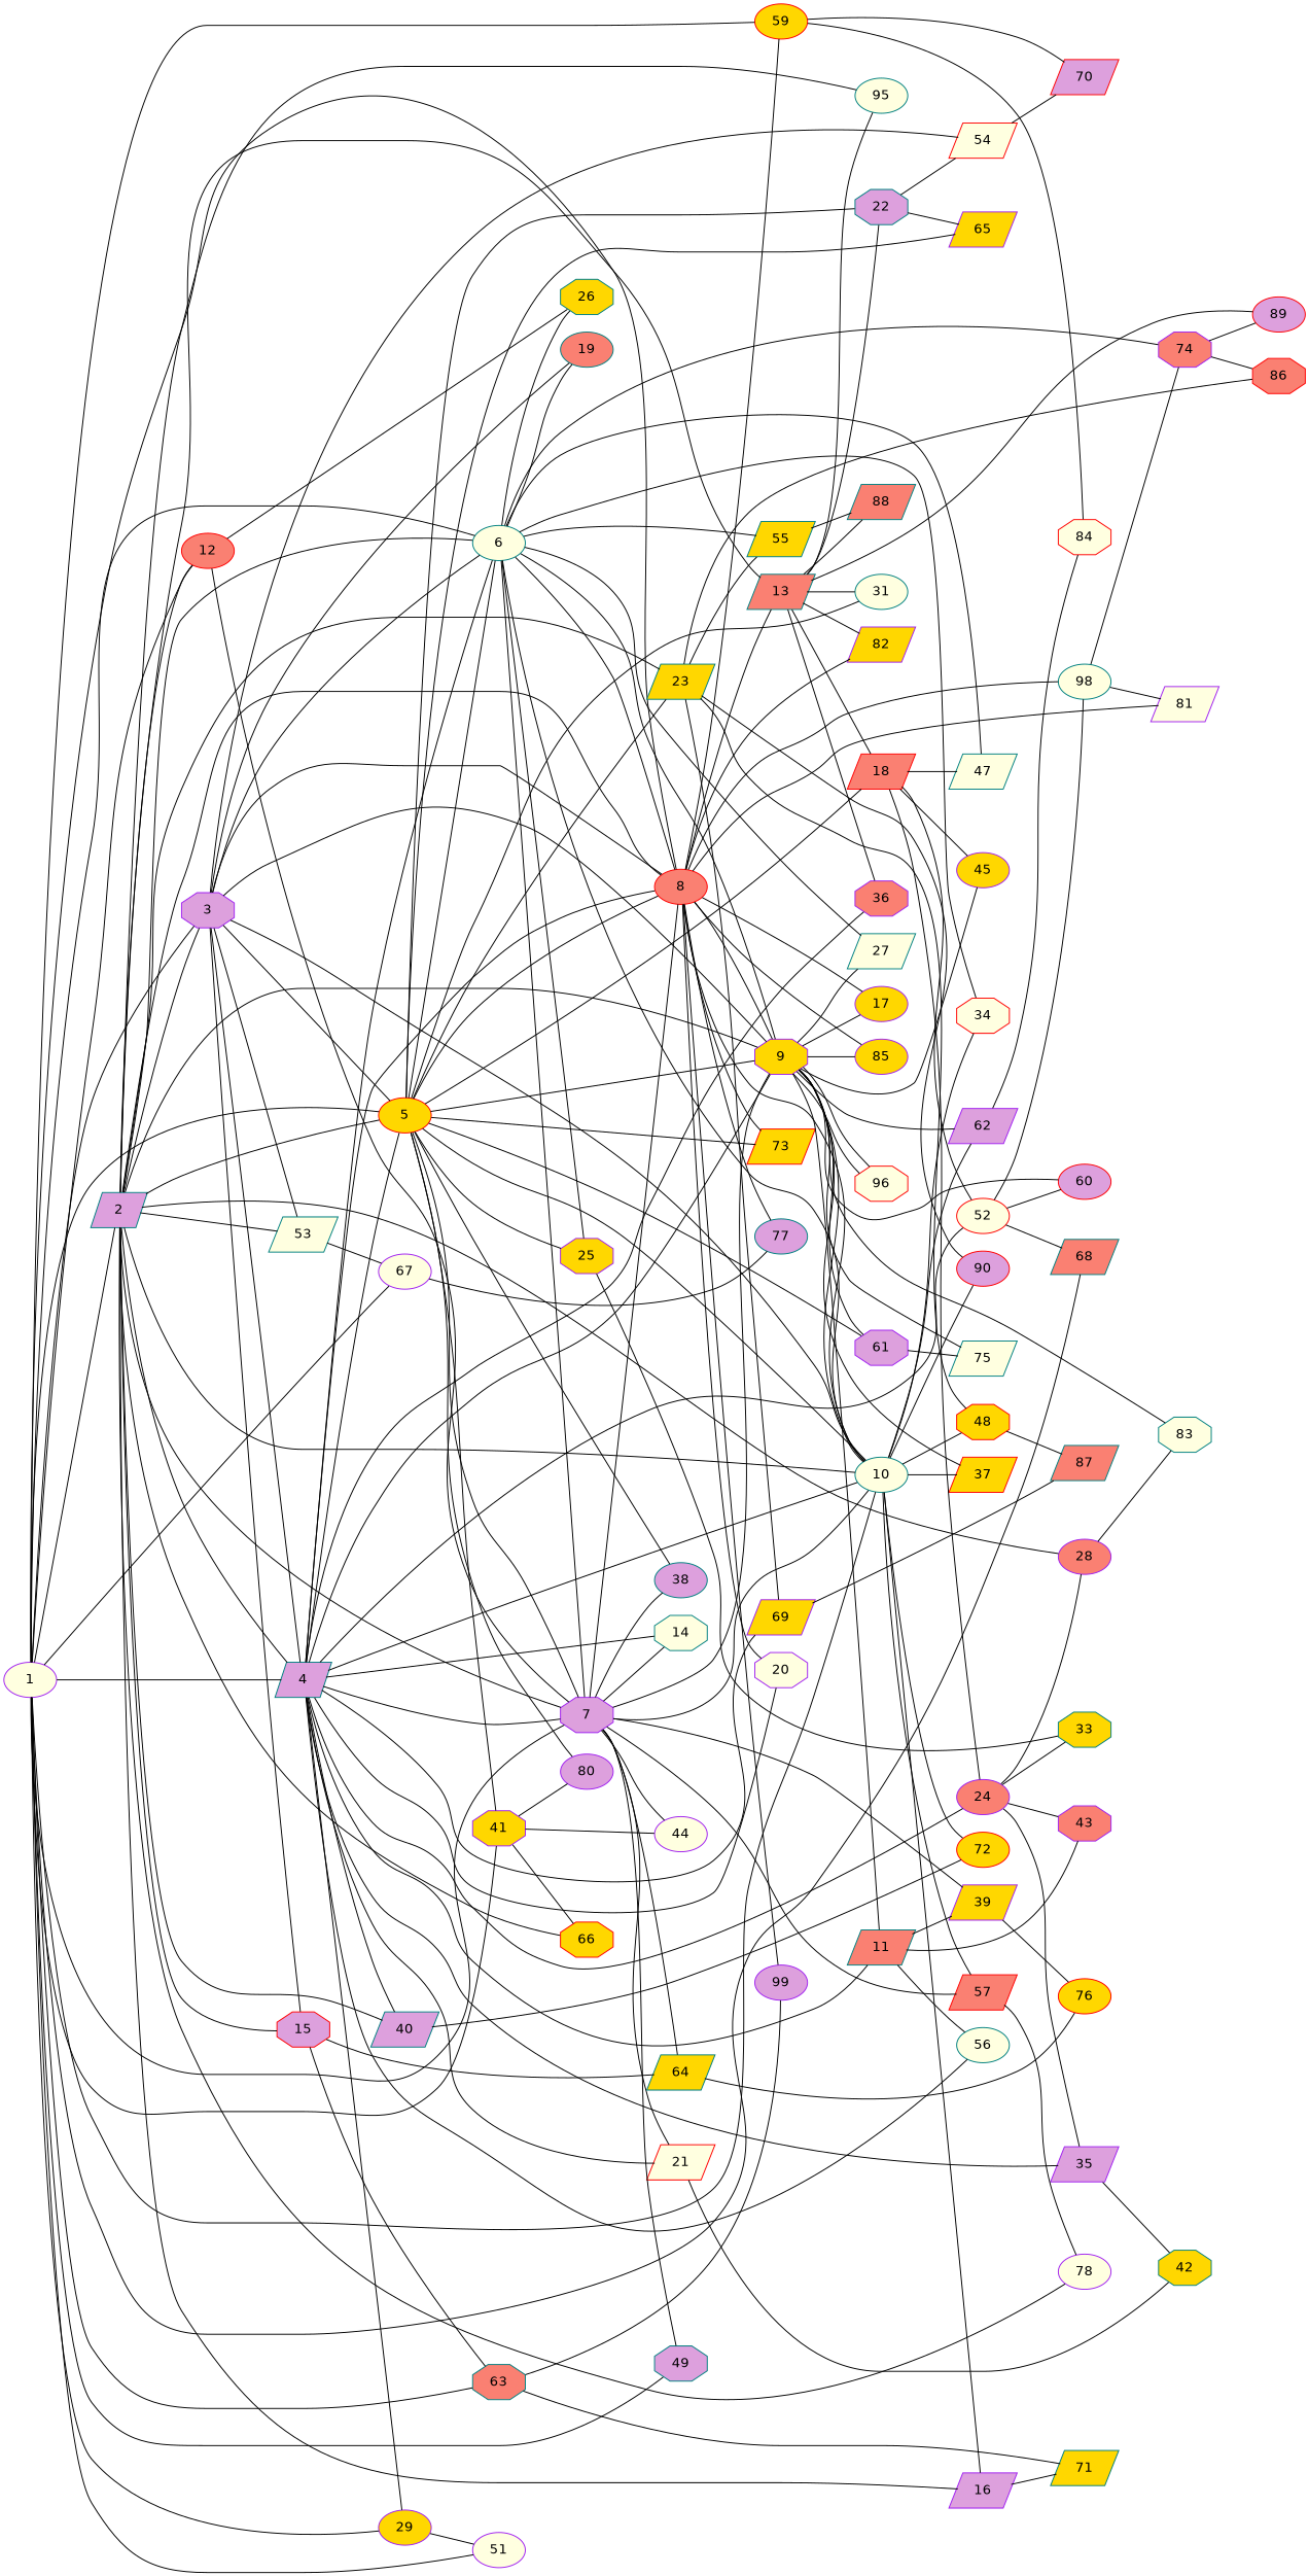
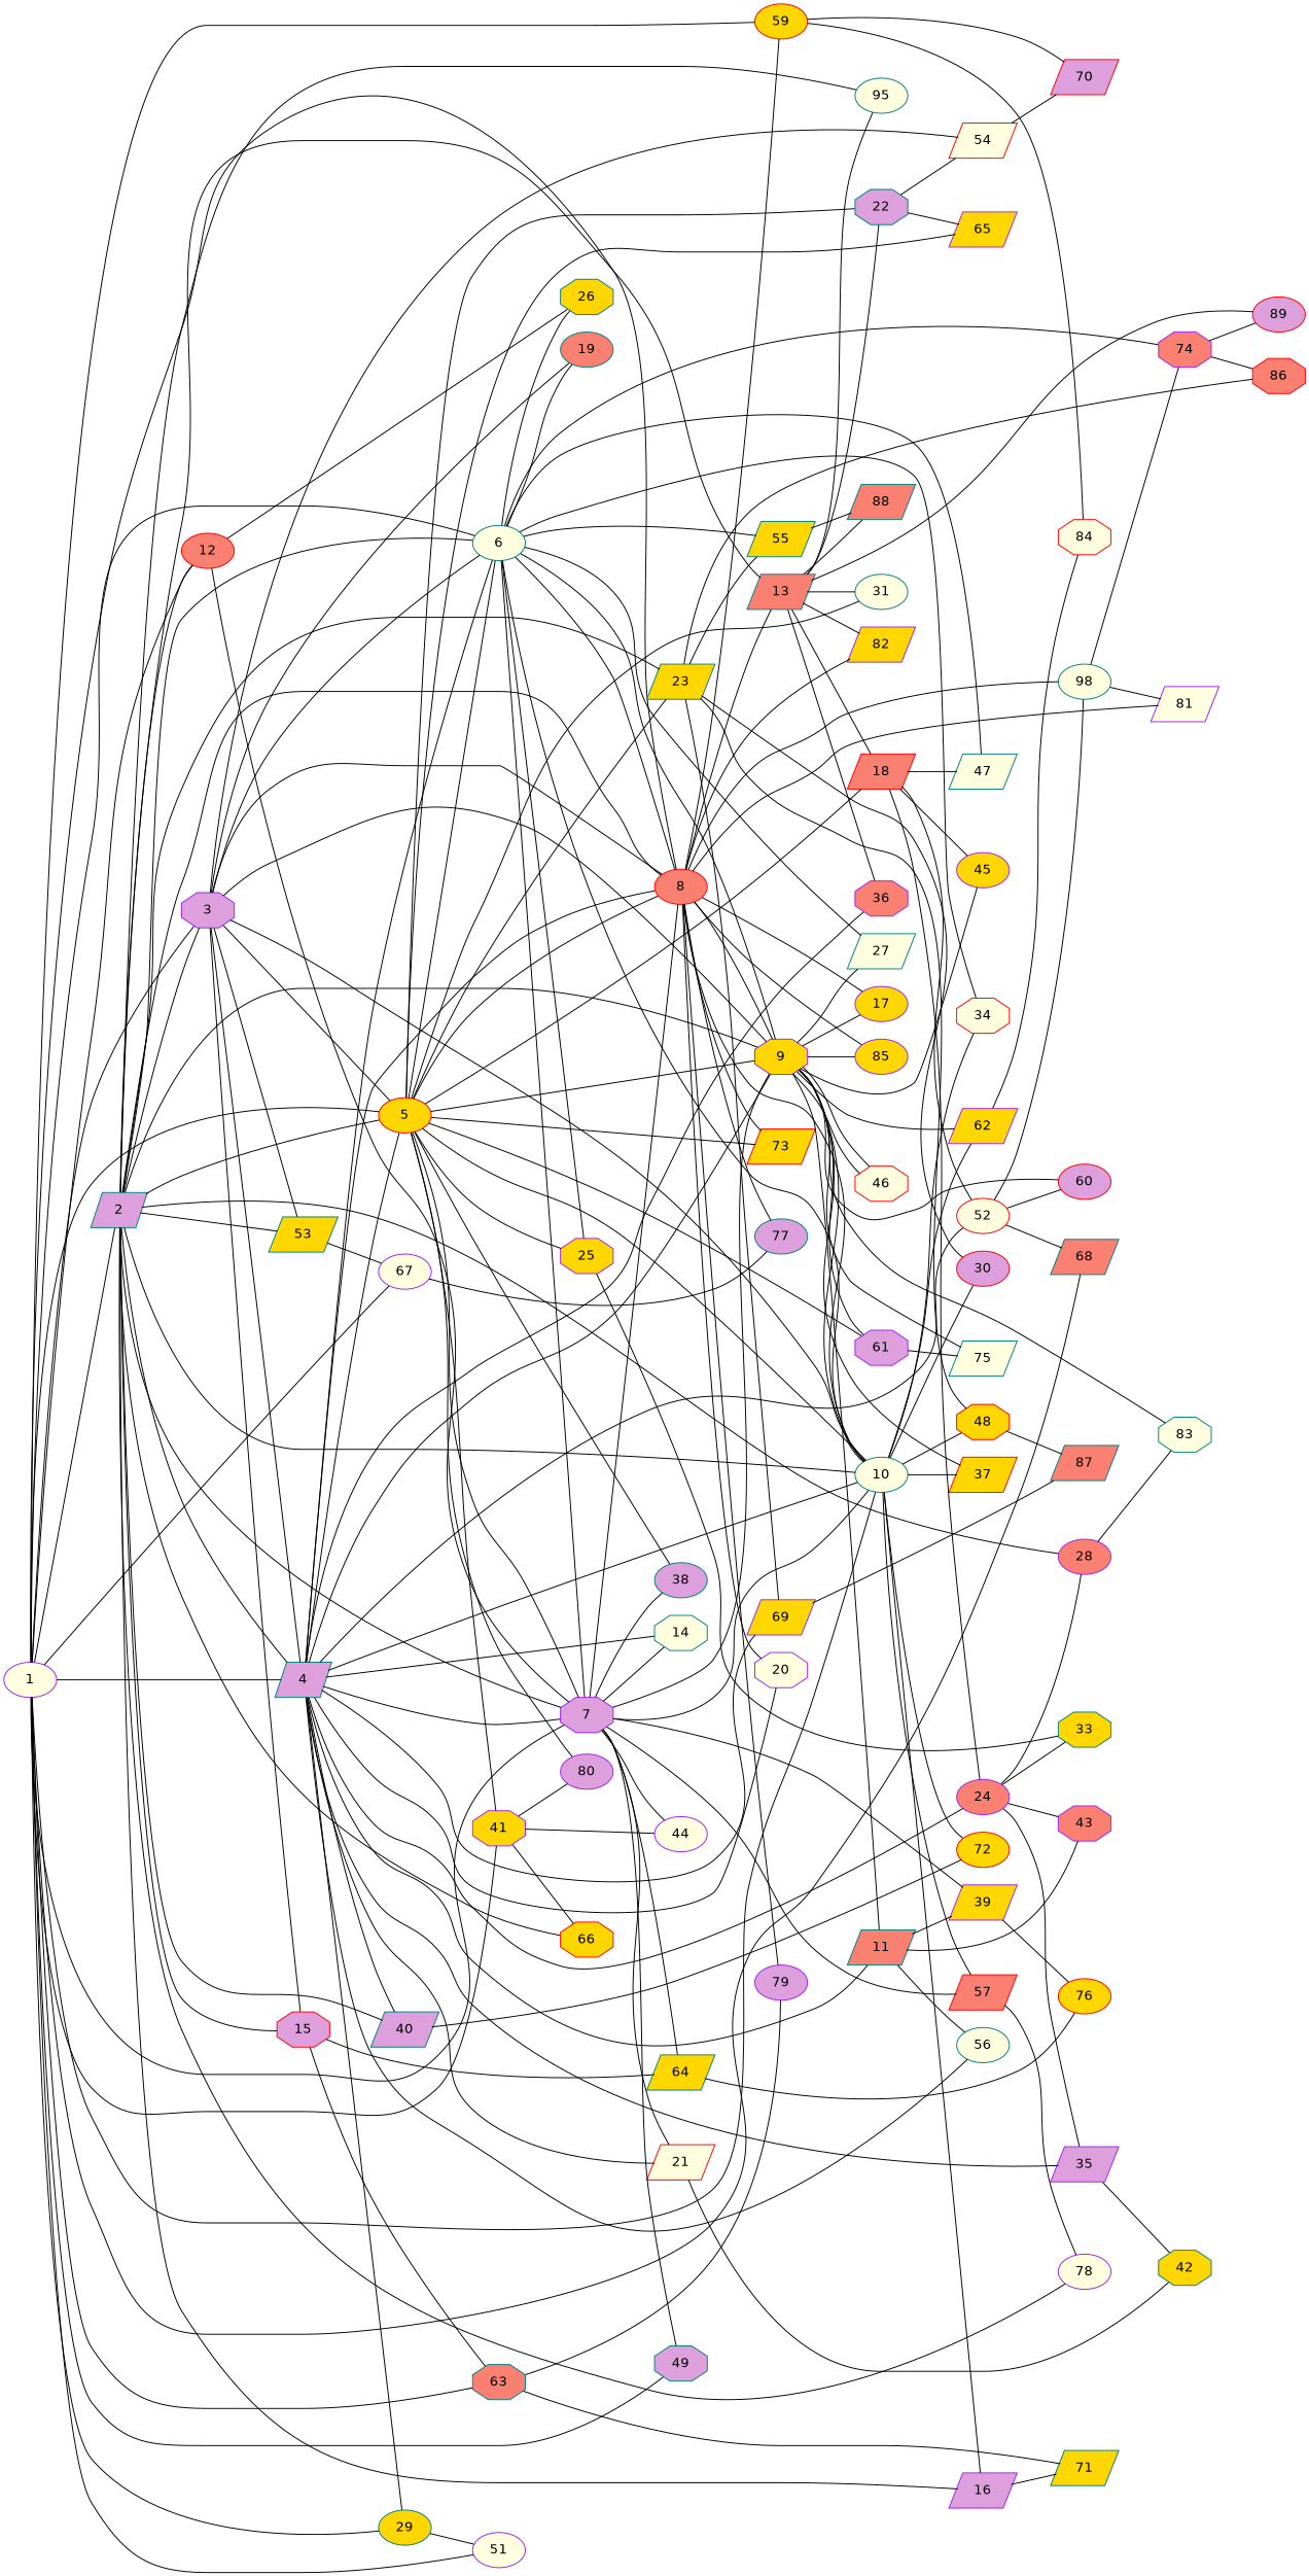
  graph {
    fontname="DejaVu Sans"
    rankdir=LR
    node [color=teal fillcolor=gold fontname="DejaVu Sans" shape=ellipse style=filled]
    edge [fontname="DejaVu Sans"]
    1 [color=purple fillcolor=lightyellow]
    2 [fillcolor=plum shape=parallelogram]
    3 [color=purple fillcolor=plum shape=octagon]
    4 [fillcolor=plum shape=parallelogram]
    5 [color=red]
    6 [fillcolor=lightyellow]
    7 [color=purple fillcolor=plum shape=octagon]
    8 [color=red fillcolor=salmon]
    10 [fillcolor=lightyellow]
    12 [color=red fillcolor=salmon]
-   29 [color=purple]
+   29
    41 [color=purple shape=octagon]
    49 [fillcolor=plum shape=octagon]
    51 [color=purple fillcolor=lightyellow]
    59 [color=red]
    63 [fillcolor=salmon shape=octagon]
    67 [color=purple fillcolor=lightyellow]
    68 [fillcolor=salmon shape=parallelogram]
    9 [color=purple shape=octagon]
    13 [fillcolor=salmon shape=parallelogram]
    15 [color=red fillcolor=plum shape=octagon]
    16 [color=purple fillcolor=plum shape=parallelogram]
    23 [shape=parallelogram]
    28 [color=purple fillcolor=salmon]
    40 [fillcolor=plum shape=parallelogram]
-   53 [fillcolor=lightyellow shape=parallelogram]
+   53 [shape=parallelogram]
    66 [color=red shape=octagon]
    78 [color=purple fillcolor=lightyellow]
    n29 [fillcolor=lightyellow label=95]
    19 [fillcolor=salmon]
    54 [color=red fillcolor=lightyellow shape=parallelogram]
    11 [fillcolor=salmon shape=parallelogram]
    14 [fillcolor=lightyellow shape=octagon]
    20 [color=purple fillcolor=lightyellow shape=octagon]
    21 [color=red fillcolor=lightyellow shape=parallelogram]
    24 [color=purple fillcolor=salmon]
    35 [color=purple fillcolor=plum shape=parallelogram]
    36 [color=purple fillcolor=salmon shape=octagon]
    52 [color=red fillcolor=lightyellow]
    56 [fillcolor=lightyellow]
    69 [color=purple shape=parallelogram]
    18 [color=red fillcolor=salmon shape=parallelogram]
    22 [fillcolor=plum shape=octagon]
    25 [color=purple shape=octagon]
    31 [fillcolor=lightyellow]
    38 [fillcolor=plum]
    61 [color=purple fillcolor=plum shape=octagon]
    65 [color=purple shape=parallelogram]
    73 [color=red shape=parallelogram]
    80 [color=purple fillcolor=plum]
    26 [shape=octagon]
    27 [fillcolor=lightyellow shape=parallelogram]
    34 [color=red fillcolor=lightyellow shape=octagon]
    47 [fillcolor=lightyellow shape=parallelogram]
    55 [shape=parallelogram]
    74 [color=purple fillcolor=salmon shape=octagon]
    39 [color=purple shape=parallelogram]
    44 [color=purple fillcolor=lightyellow]
    57 [color=red fillcolor=salmon shape=parallelogram]
    64 [shape=parallelogram]
    17 [color=purple]
    n62 [fillcolor=lightyellow label=98]
    77 [fillcolor=plum]
-   79 [color=purple fillcolor=plum label=99]
+   79 [color=purple fillcolor=plum]
    81 [color=purple fillcolor=lightyellow shape=parallelogram]
    82 [color=purple shape=parallelogram]
    85 [color=purple]
    37 [color=red shape=parallelogram]
    45 [color=purple]
-   46 [color=red fillcolor=lightyellow shape=octagon label=96]
+   46 [color=red fillcolor=lightyellow shape=octagon]
    60 [color=red fillcolor=plum]
-   62 [color=purple fillcolor=plum shape=parallelogram]
+   62 [color=purple shape=parallelogram]
    75 [fillcolor=lightyellow shape=parallelogram]
    83 [fillcolor=lightyellow shape=octagon]
-   30 [color=red fillcolor=plum label=90]
+   30 [color=red fillcolor=plum]
    48 [color=red shape=octagon]
    72 [color=red]
    70 [color=red fillcolor=plum shape=parallelogram]
    84 [color=red fillcolor=lightyellow shape=octagon]
    71 [shape=parallelogram]
    88 [fillcolor=salmon shape=parallelogram]
    89 [color=red fillcolor=plum]
    86 [color=red fillcolor=salmon shape=octagon]
    43 [color=purple fillcolor=salmon shape=octagon]
    42 [shape=octagon]
    33 [shape=octagon]
    87 [fillcolor=salmon shape=parallelogram]
    76 [color=red]
    1 -- 2
    1 -- 3
    1 -- 4
    1 -- 5
    1 -- 6
    1 -- 7
    1 -- 8
    1 -- 10
    1 -- 12
    1 -- 29
    1 -- 41
    1 -- 49
    1 -- 51
    1 -- 59
    1 -- 63
    1 -- 67
    1 -- 68
    2 -- 3
    2 -- 4
    2 -- 5
    2 -- 6
    2 -- 7
    2 -- 8
    2 -- 10
    2 -- 12
    2 -- 9
    2 -- 13
    2 -- 15
    2 -- 16
    2 -- 23
    2 -- 28
    2 -- 40
    2 -- 53
    2 -- 66
    2 -- 78
    2 -- n29
    3 -- 4
    3 -- 5
    3 -- 6
    3 -- 8
    3 -- 10
    3 -- 9
    3 -- 15
    3 -- 53
    3 -- 19
    3 -- 54
    4 -- 5
    4 -- 6
    4 -- 7
    4 -- 8
    4 -- 10
    4 -- 29
    4 -- 9
    4 -- 40
    4 -- 11
    4 -- 14
    4 -- 20
    4 -- 21
    4 -- 24
    4 -- 35
    4 -- 36
    4 -- 52
    4 -- 56
    4 -- 69
    5 -- 6
    5 -- 7
    5 -- 8
    5 -- 10
    5 -- 41
    5 -- 9
    5 -- 23
    5 -- 18
    5 -- 22
    5 -- 25
    5 -- 31
    5 -- 38
    5 -- 61
    5 -- 65
    5 -- 73
    5 -- 80
    6 -- 7
    6 -- 8
    6 -- 10
    6 -- 9
    6 -- 19
    6 -- 25
    6 -- 26
    6 -- 27
    6 -- 34
    6 -- 47
    6 -- 55
    6 -- 74
    7 -- 8
    7 -- 10
    7 -- 49
    7 -- 9
    7 -- 14
    7 -- 21
    7 -- 38
    7 -- 39
    7 -- 44
    7 -- 57
    7 -- 64
    8 -- 10
    8 -- 59
    8 -- 9
    8 -- 13
    8 -- 20
    8 -- 73
    8 -- 17
    8 -- n62
    8 -- 77
    8 -- 79
    8 -- 81
    8 -- 82
    8 -- 85
    10 -- 16
    10 -- 34
    10 -- 57
    10 -- 37
    10 -- 62
    10 -- 30
    10 -- 48
    10 -- 72
    12 -- 7
    12 -- 26
    29 -- 51
    41 -- 66
    41 -- 80
    41 -- 44
    59 -- 70
    59 -- 84
    63 -- 79
    63 -- 71
    67 -- 77
    9 -- 10
    9 -- 11
    9 -- 61
    9 -- 27
    9 -- 17
    9 -- 85
    9 -- 37
    9 -- 45
    9 -- 46
    9 -- 46
    9 -- 60
    9 -- 62
    9 -- 75
    9 -- 83
    13 -- n29
    13 -- 36
    13 -- 18
    13 -- 22
    13 -- 31
    13 -- 82
    13 -- 88
    13 -- 89
    15 -- 63
    15 -- 64
    16 -- 71
    23 -- 69
    23 -- 55
    23 -- 30
    23 -- 48
    23 -- 86
    28 -- 83
    40 -- 72
    53 -- 67
    54 -- 70
    11 -- 56
    11 -- 39
    11 -- 43
    21 -- 42
    24 -- 28
    24 -- 35
    24 -- 43
    24 -- 33
    35 -- 42
    52 -- 68
    52 -- n62
    52 -- 60
    69 -- 87
    18 -- 24
    18 -- 52
    18 -- 47
    18 -- 45
    22 -- 54
    22 -- 65
    25 -- 33
    61 -- 75
    55 -- 88
    74 -- 89
    74 -- 86
    39 -- 76
    57 -- 78
    64 -- 76
    n62 -- 74
    n62 -- 81
    62 -- 84
    48 -- 87
  }
